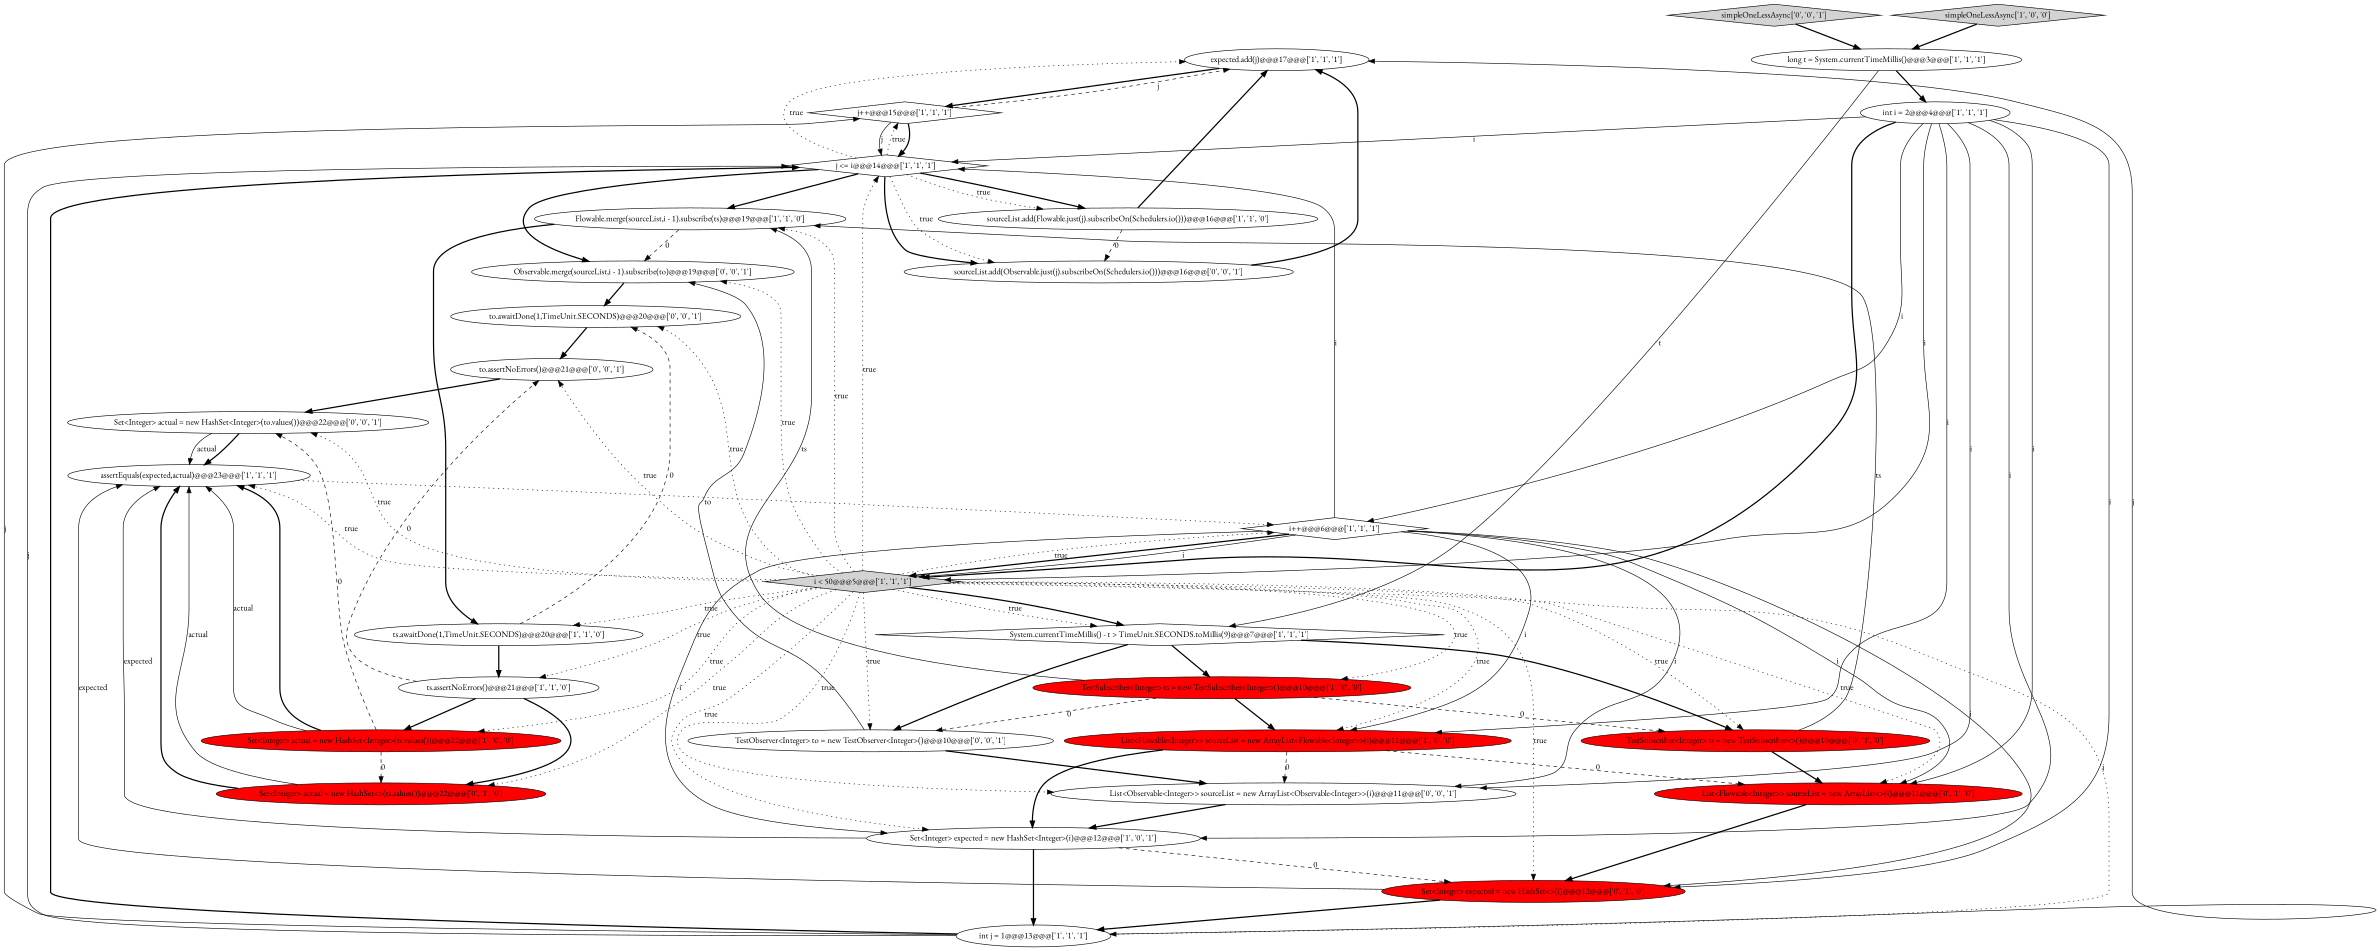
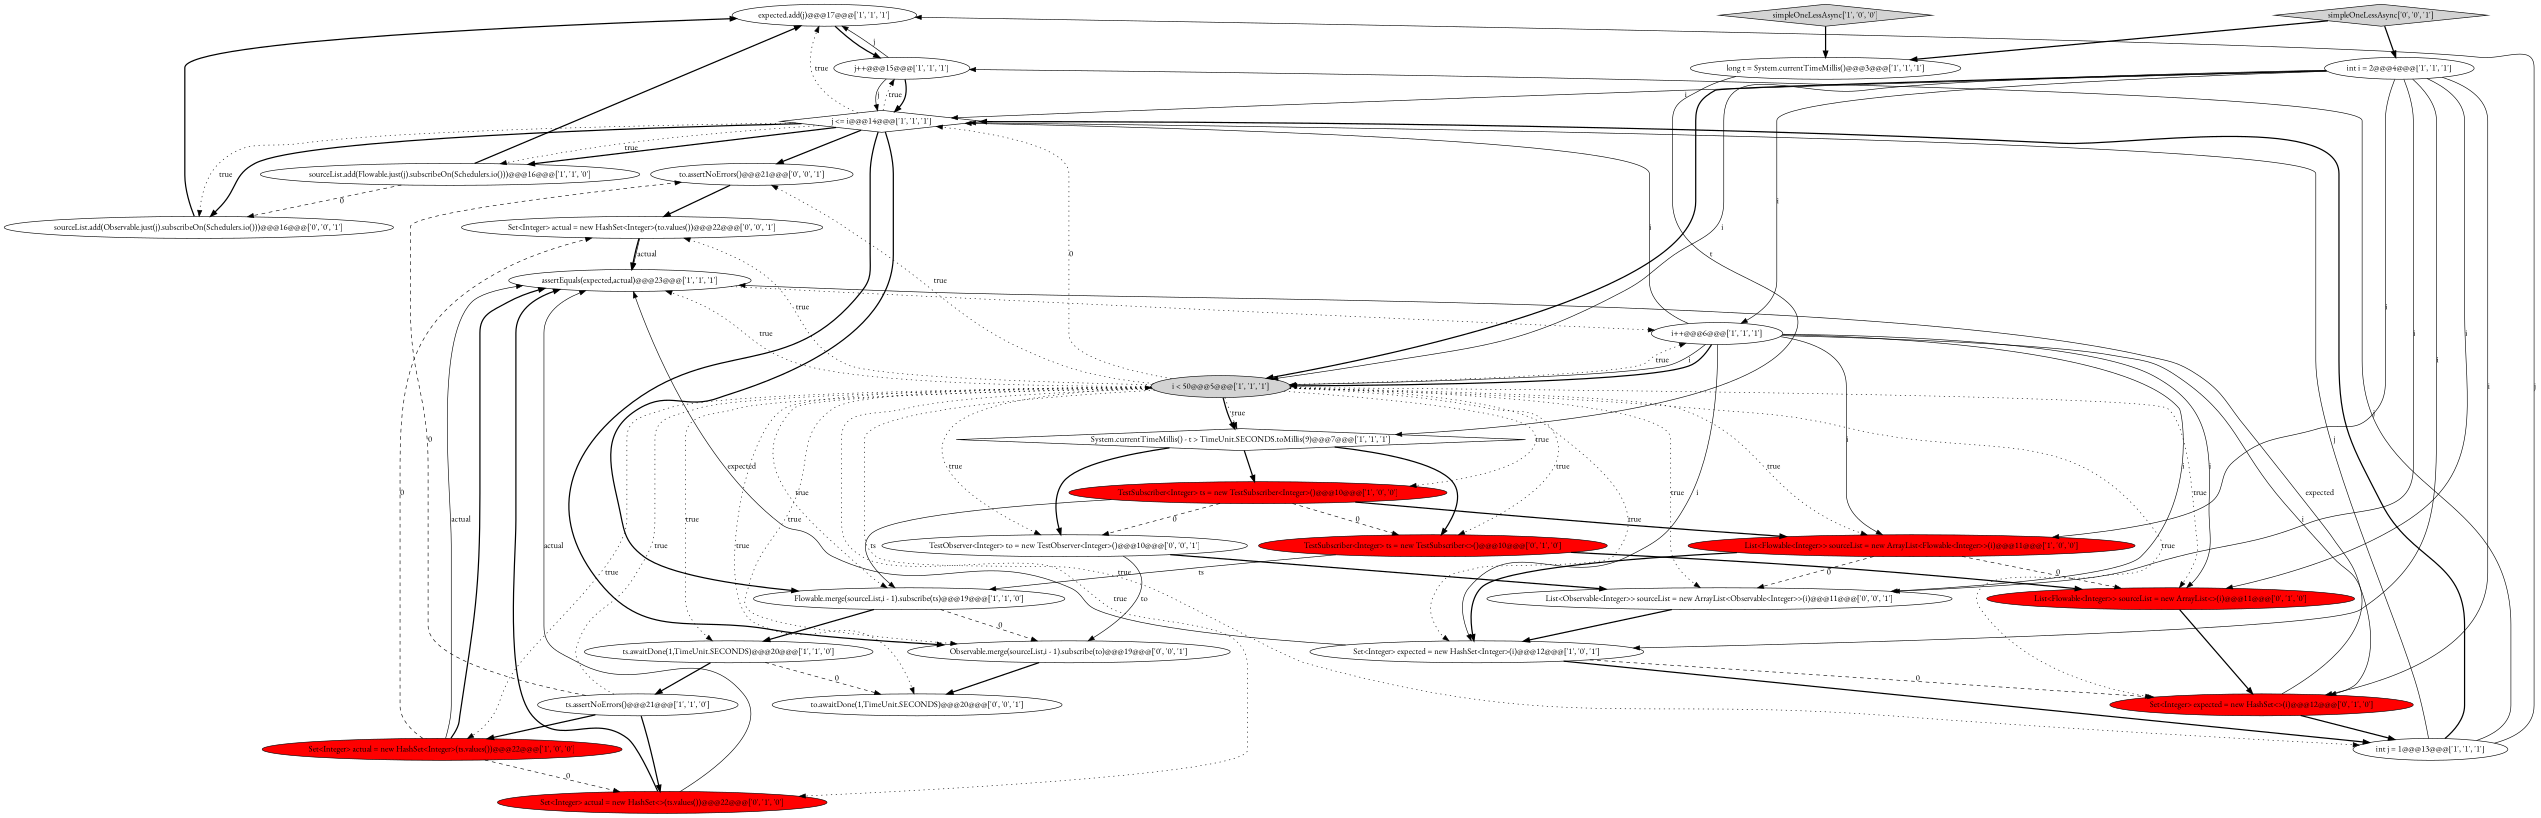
  digraph {
    fontname="EB Garamond"
    node [fillcolor=white fontname="EB Garamond" shape=ellipse style=filled]
    edge [fontname="EB Garamond" style=bold]
    n1 [label="expected.add(j)@@@17@@@['1', '1', '1']"]
-   n2 [label="j++@@@15@@@['1', '1', '1']" shape=diamond]
+   n2 [label="j++@@@15@@@['1', '1', '1']"]
    n3 [label="j <= i@@@14@@@['1', '1', '1']" shape=diamond]
    n4 [label="Flowable.merge(sourceList,i - 1).subscribe(ts)@@@19@@@['1', '1', '0']"]
    n5 [label="Observable.merge(sourceList,i - 1).subscribe(to)@@@19@@@['0', '0', '1']"]
    n6 [label="sourceList.add(Flowable.just(j).subscribeOn(Schedulers.io()))@@@16@@@['1', '1', '0']"]
    n7 [label="sourceList.add(Observable.just(j).subscribeOn(Schedulers.io()))@@@16@@@['0', '0', '1']"]
    n8 [label="Set<Integer> expected = new HashSet<Integer>(i)@@@12@@@['1', '0', '1']"]
    n9 [fillcolor=red label="Set<Integer> expected = new HashSet<>(i)@@@12@@@['0', '1', '0']"]
    n10 [label="assertEquals(expected,actual)@@@23@@@['1', '1', '1']"]
    n11 [label="int j = 1@@@13@@@['1', '1', '1']"]
-   n12 [label="i++@@@6@@@['1', '1', '1']" shape=diamond]
+   n12 [label="i++@@@6@@@['1', '1', '1']"]
    n13 [label="ts.awaitDone(1,TimeUnit.SECONDS)@@@20@@@['1', '1', '0']"]
    n14 [label="to.awaitDone(1,TimeUnit.SECONDS)@@@20@@@['0', '0', '1']"]
    n15 [label="ts.assertNoErrors()@@@21@@@['1', '1', '0']"]
    n16 [label="List<Observable<Integer>> sourceList = new ArrayList<Observable<Integer>>(i)@@@11@@@['0', '0', '1']"]
    n17 [fillcolor=red label="List<Flowable<Integer>> sourceList = new ArrayList<>(i)@@@11@@@['0', '1', '0']"]
-   n18 [fillcolor=lightgray label="i < 50@@@5@@@['1', '1', '1']" shape=diamond]
+   n18 [fillcolor=lightgray label="i < 50@@@5@@@['1', '1', '1']"]
    n19 [fillcolor=red label="List<Flowable<Integer>> sourceList = new ArrayList<Flowable<Integer>>(i)@@@11@@@['1', '0', '0']"]
    n20 [fillcolor=red label="Set<Integer> actual = new HashSet<Integer>(ts.values())@@@22@@@['1', '0', '0']"]
    n21 [fillcolor=red label="Set<Integer> actual = new HashSet<>(ts.values())@@@22@@@['0', '1', '0']"]
    n22 [label="Set<Integer> actual = new HashSet<Integer>(to.values())@@@22@@@['0', '0', '1']"]
    n23 [fillcolor=lightgray label="simpleOneLessAsync['0', '0', '1']" shape=diamond]
    n24 [label="long t = System.currentTimeMillis()@@@3@@@['1', '1', '1']"]
    n25 [label="System.currentTimeMillis() - t > TimeUnit.SECONDS.toMillis(9)@@@7@@@['1', '1', '1']" shape=diamond]
    n26 [label="int i = 2@@@4@@@['1', '1', '1']"]
    n27 [fillcolor=red label="TestSubscriber<Integer> ts = new TestSubscriber<Integer>()@@@10@@@['1', '0', '0']"]
    n28 [fillcolor=red label="TestSubscriber<Integer> ts = new TestSubscriber<>()@@@10@@@['0', '1', '0']"]
    n29 [label="TestObserver<Integer> to = new TestObserver<Integer>()@@@10@@@['0', '0', '1']"]
    n30 [label="to.assertNoErrors()@@@21@@@['0', '0', '1']"]
    n31 [fillcolor=lightgray label="simpleOneLessAsync['1', '0', '0']" shape=diamond]
    n1 -> n2
-   n2 -> n1 [label=j style=dashed]
+   n2 -> n1 [label=j style=solid]
    n2 -> n3
    n2 -> n3 [label=j style=solid]
    n3 -> n1 [label=true style=dotted]
    n3 -> n2 [label=true style=dotted]
    n3 -> n4
    n3 -> n5
    n3 -> n6
    n3 -> n6 [label=true style=dotted]
    n3 -> n7
    n3 -> n7 [label=true style=dotted]
    n4 -> n5 [label=0 style=dashed]
    n4 -> n13
    n5 -> n14
    n6 -> n1
    n6 -> n7 [label=0 style=dashed]
    n7 -> n1
    n8 -> n9 [label=0 style=dashed]
    n8 -> n10 [label=expected style=solid]
    n8 -> n11
    n9 -> n10 [label=expected style=solid]
    n9 -> n11
    n10 -> n12 [style=dotted]
    n11 -> n1 [label=j style=solid]
    n11 -> n2 [label=j style=solid]
    n11 -> n3 [label=j style=solid]
    n11 -> n3
    n12 -> n3 [label=i style=solid]
    n12 -> n8 [label=i style=solid]
    n12 -> n9 [label=i style=solid]
    n12 -> n16 [label=i style=solid]
    n12 -> n17 [label=i style=solid]
    n12 -> n18
    n12 -> n18 [label=i style=solid]
    n12 -> n19 [label=i style=solid]
    n13 -> n14 [label=0 style=dashed]
    n13 -> n15
-   n14 -> n30
+   n3 -> n30
    n15 -> n20
    n15 -> n21
    n15 -> n30 [label=0 style=dashed]
    n16 -> n8
    n17 -> n9
-   n18 -> n3 [label=true style=dotted]
+   n18 -> n3 [label=0 style=dotted]
    n18 -> n4 [label=true style=dotted]
    n18 -> n5 [label=true style=dotted]
    n18 -> n8 [label=true style=dotted]
    n18 -> n9 [label=true style=dotted]
    n18 -> n10 [label=true style=dotted]
-   n18 -> n11 [label=j style=dotted]
+   n18 -> n11 [label=true style=dotted]
    n18 -> n12 [label=true style=dotted]
    n18 -> n13 [label=true style=dotted]
    n18 -> n14 [label=true style=dotted]
-   n18 -> n15 [label=true style=dotted]
+   n15 -> n18 [label=true style=dotted]
    n18 -> n16 [label=true style=dotted]
    n18 -> n17 [label=true style=dotted]
    n18 -> n19 [label=true style=dotted]
    n18 -> n20 [label=true style=dotted]
    n18 -> n21 [label=true style=dotted]
    n18 -> n22 [label=true style=dotted]
    n18 -> n25 [label=true style=dotted]
    n18 -> n25
    n18 -> n27 [label=true style=dotted]
    n18 -> n28 [label=true style=dotted]
    n18 -> n29 [label=true style=dotted]
    n18 -> n30 [label=true style=dotted]
    n19 -> n8
    n19 -> n16 [label=0 style=dashed]
    n19 -> n17 [label=0 style=dashed]
    n20 -> n10 [label=actual style=solid]
    n20 -> n10
    n20 -> n21 [label=0 style=dashed]
    n20 -> n22 [label=0 style=dashed]
    n21 -> n10
    n21 -> n10 [label=actual style=solid]
    n22 -> n10
    n22 -> n10 [label=actual style=solid]
    n23 -> n24
    n24 -> n25 [label=t style=solid]
-   n24 -> n26
+   n23 -> n26
    n25 -> n27
    n25 -> n28
    n25 -> n29
    n26 -> n3 [label=i style=solid]
    n26 -> n8 [label=i style=solid]
    n26 -> n9 [label=i style=solid]
    n26 -> n12 [label=i style=solid]
    n26 -> n16 [label=i style=solid]
    n26 -> n17 [label=i style=solid]
    n26 -> n18
    n26 -> n18 [label=i style=solid]
    n26 -> n19 [label=i style=solid]
    n27 -> n4 [label=ts style=solid]
    n27 -> n19
    n27 -> n28 [label=0 style=dashed]
    n27 -> n29 [label=0 style=dashed]
    n28 -> n4 [label=ts style=solid]
    n28 -> n17
    n29 -> n5 [label=to style=solid]
    n29 -> n16
    n30 -> n22
    n31 -> n24
  }
